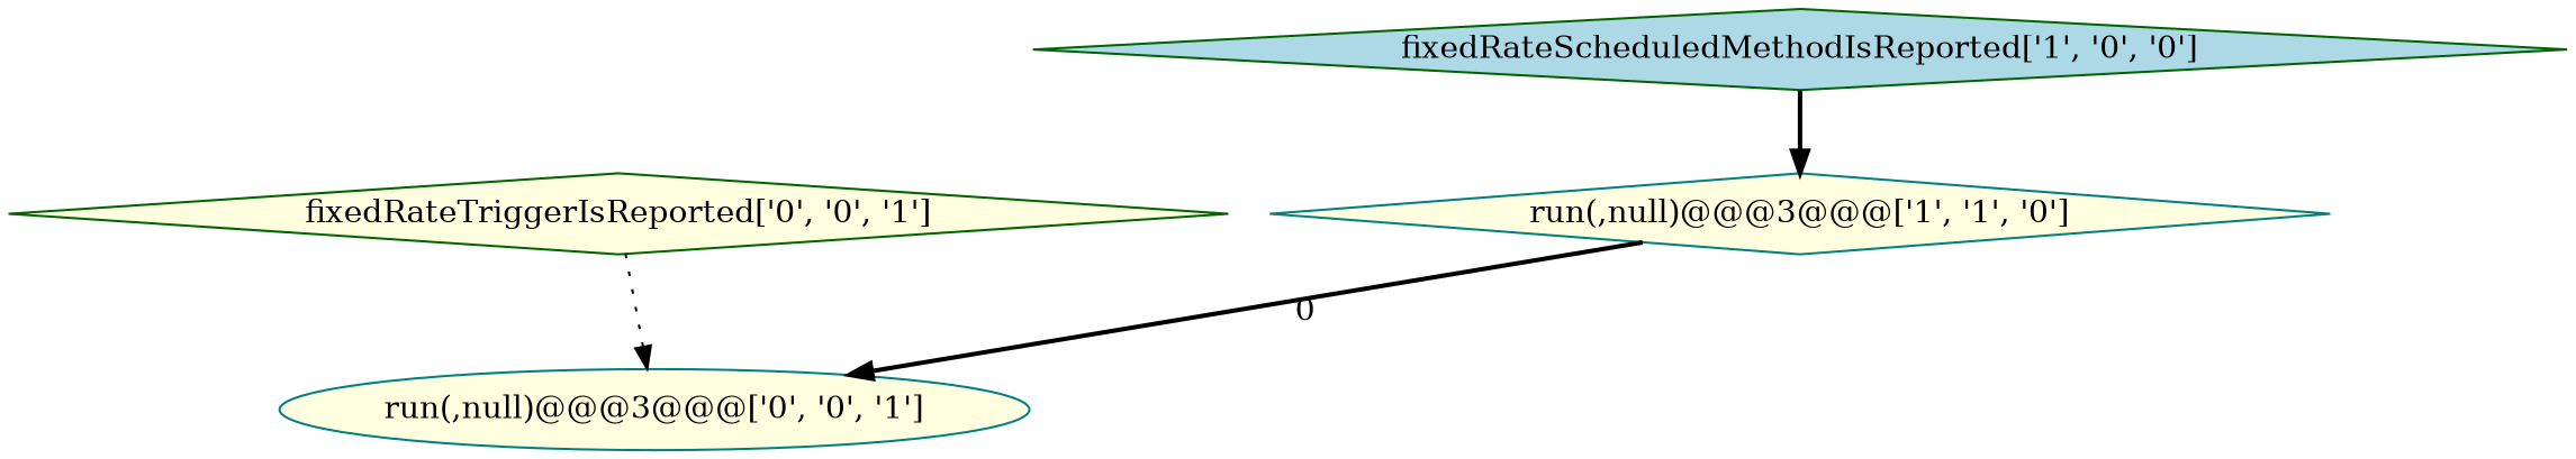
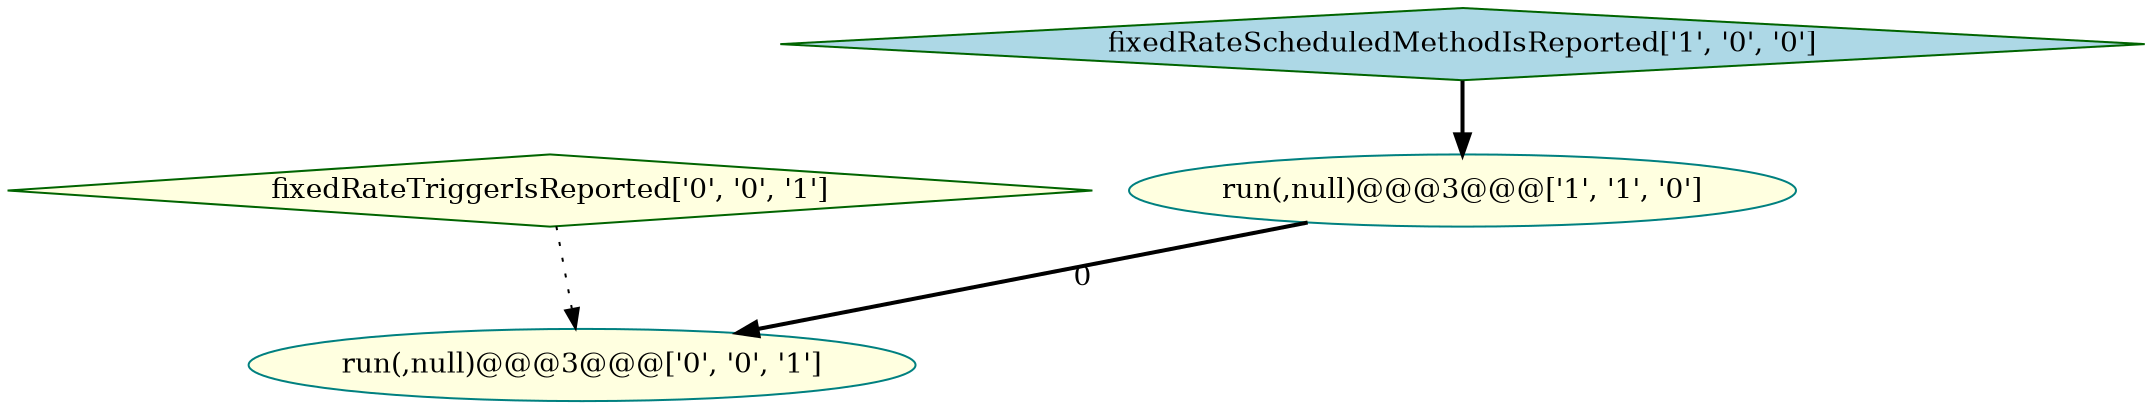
  digraph {
    node [color=teal fillcolor=lightyellow shape=ellipse style=filled]
    edge [style=bold]
-   n1 [label="run(,null)@@@3@@@['1', '1', '0']" shape=diamond]
+   n1 [label="run(,null)@@@3@@@['1', '1', '0']"]
    n2 [label="run(,null)@@@3@@@['0', '0', '1']"]
    n3 [color=darkgreen label="fixedRateTriggerIsReported['0', '0', '1']" shape=diamond]
    n4 [color=darkgreen fillcolor=lightblue label="fixedRateScheduledMethodIsReported['1', '0', '0']" shape=diamond]
    n1 -> n2 [label=0]
    n3 -> n2 [style=dotted]
    n4 -> n1
  }
